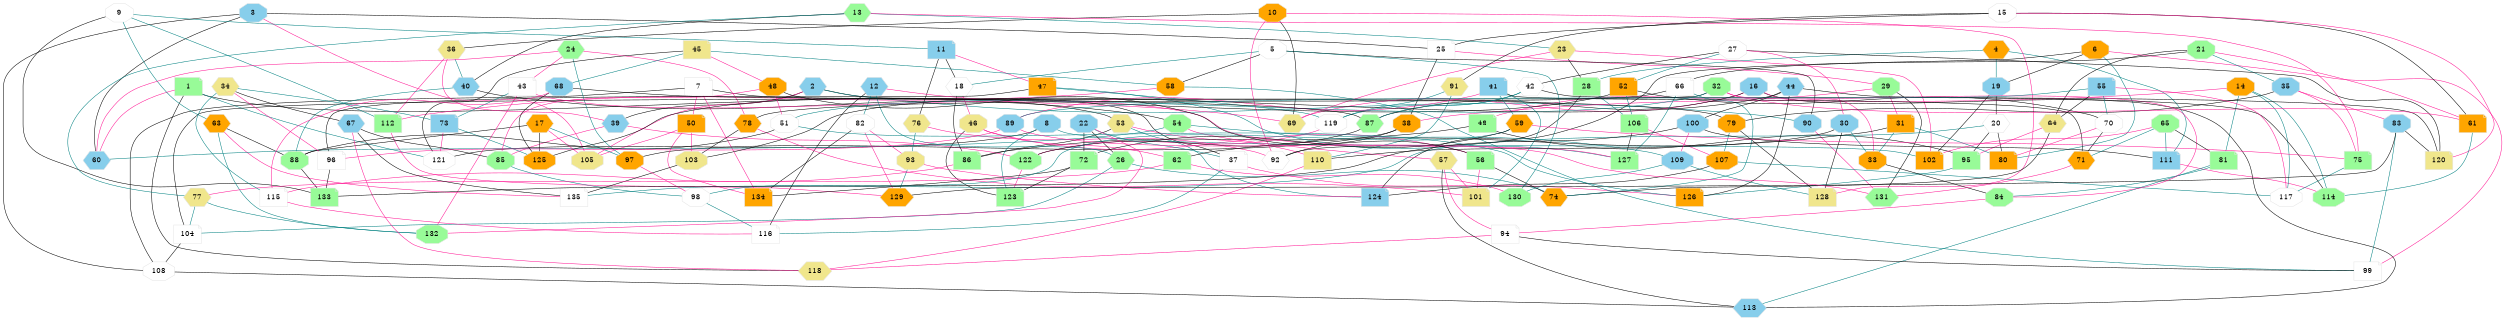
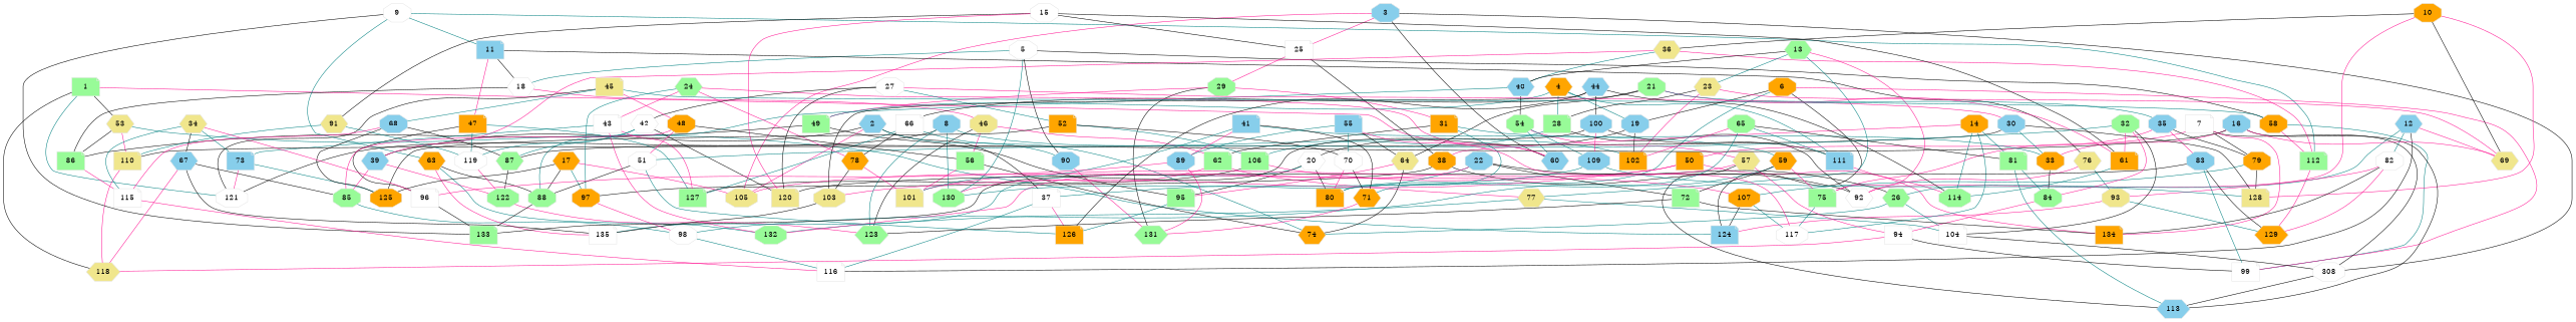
  graph {
    node [color=gray90 fillcolor=palegreen shape=octagon style=filled]
    edge [color=black]
    1 [shape=note]
    53 [fillcolor=khaki shape=hexagon]
    60 [fillcolor=skyblue shape=hexagon]
    118 [fillcolor=khaki shape=hexagon]
    121 [fillcolor=white]
    124 [fillcolor=skyblue shape=note]
    86 [shape=note]
    110 [fillcolor=khaki shape=note]
    2 [fillcolor=skyblue shape=hexagon]
    37 [fillcolor=white shape=note]
    39 [fillcolor=skyblue shape=hexagon]
    90 [fillcolor=skyblue]
    105 [fillcolor=khaki]
    116 [fillcolor=white shape=note]
    126 [fillcolor=orange shape=note]
    85
    122
    131 [shape=hexagon]
    3 [fillcolor=skyblue]
    25 [fillcolor=white shape=note]
-   108 [fillcolor=white]
+   108 [fillcolor=white label=308]
    38 [fillcolor=orange]
    29
    113 [fillcolor=skyblue shape=hexagon]
    4 [fillcolor=orange shape=hexagon]
    19 [fillcolor=skyblue]
    28 [shape=note]
    49 [shape=note]
    111 [fillcolor=skyblue shape=note]
    102 [fillcolor=orange shape=note]
    20 [fillcolor=white shape=hexagon]
    92 [fillcolor=white shape=hexagon]
    106 [shape=note]
    95 [shape=note]
    114
    5 [fillcolor=white]
    18 [fillcolor=white shape=hexagon]
    58 [fillcolor=orange]
    130
    46 [fillcolor=khaki]
    99 [fillcolor=white shape=note]
    112 [shape=note]
    6 [fillcolor=orange]
    80 [fillcolor=orange shape=note]
    7 [fillcolor=white shape=note]
    50 [fillcolor=orange shape=note]
    79 [fillcolor=orange]
    134 [fillcolor=orange shape=note]
    103 [fillcolor=khaki]
    128 [fillcolor=khaki shape=note]
    107 [fillcolor=orange]
    8 [fillcolor=skyblue]
-   123 [shape=note]
+   123 [shape=hexagon]
    9 [fillcolor=white]
    11 [fillcolor=skyblue shape=note]
    63 [fillcolor=orange shape=hexagon]
    133 [shape=note]
    47 [fillcolor=orange shape=note]
    76 [fillcolor=khaki shape=hexagon]
    88
    135 [fillcolor=white shape=note]
    132
    129 [fillcolor=orange shape=hexagon]
    10 [fillcolor=orange]
    36 [fillcolor=khaki shape=hexagon]
    69 [fillcolor=khaki shape=hexagon]
    40 [fillcolor=skyblue shape=hexagon]
    96 [fillcolor=white shape=note]
    119 [fillcolor=white]
    127 [shape=note]
    93 [fillcolor=khaki]
    12 [fillcolor=skyblue shape=hexagon]
    26 [shape=hexagon]
    82 [fillcolor=white]
    74 [fillcolor=orange shape=hexagon]
    104 [fillcolor=white shape=note]
    13 [shape=hexagon]
    23 [fillcolor=khaki shape=hexagon]
    75 [shape=note]
    77 [fillcolor=khaki shape=hexagon]
    54
    117 [fillcolor=white]
    14 [fillcolor=orange]
    81 [shape=note]
    97 [fillcolor=orange]
    84
    15 [fillcolor=white]
    61 [fillcolor=orange shape=note]
    91 [fillcolor=khaki shape=hexagon]
    120 [fillcolor=khaki shape=note]
    16 [fillcolor=skyblue]
    33 [fillcolor=orange]
    87 [shape=hexagon]
    17 [fillcolor=orange shape=hexagon]
    125 [fillcolor=orange]
    98 [fillcolor=white]
    62 [shape=note]
    56 [shape=note]
    115 [fillcolor=white shape=note]
    21
    35 [fillcolor=skyblue]
    64 [fillcolor=khaki shape=hexagon]
    66 [fillcolor=white shape=note]
    83 [fillcolor=skyblue]
    78 [fillcolor=orange shape=hexagon]
    22 [fillcolor=skyblue]
    72 [shape=note]
    24 [shape=hexagon]
    43 [fillcolor=white shape=note]
    73 [fillcolor=skyblue shape=note]
    101 [fillcolor=khaki shape=note]
    31 [fillcolor=orange shape=note]
    27 [fillcolor=white]
    30 [fillcolor=skyblue]
    42 [fillcolor=white shape=hexagon]
    52 [fillcolor=orange shape=note]
    70 [fillcolor=white]
    32
    51 [fillcolor=white]
    94 [fillcolor=white shape=note]
    34 [fillcolor=khaki shape=hexagon]
    67 [fillcolor=skyblue shape=hexagon]
    57 [fillcolor=khaki shape=hexagon]
    109 [fillcolor=skyblue]
    41 [fillcolor=skyblue shape=note]
    59 [fillcolor=orange shape=hexagon]
    71 [fillcolor=orange shape=hexagon]
    89 [fillcolor=skyblue]
    44 [fillcolor=skyblue shape=hexagon]
    100 [fillcolor=skyblue]
    45 [fillcolor=khaki shape=note]
    48 [fillcolor=orange]
    68 [fillcolor=skyblue]
    55 [fillcolor=skyblue shape=note]
    65
    1 -- 53
    1 -- 60 [color=deeppink]
    1 -- 118
    1 -- 121 [color=teal]
    53 -- 124 [color=teal]
    53 -- 86
    53 -- 110 [color=deeppink]
    86 -- 115 [color=deeppink]
    110 -- 118 [color=deeppink]
    2 -- 37
    2 -- 39
    2 -- 90 [color=teal]
    2 -- 105 [color=deeppink]
    37 -- 116 [color=teal]
    37 -- 126 [color=deeppink]
    39 -- 85 [color=deeppink]
    39 -- 122 [color=deeppink]
    90 -- 131 [color=deeppink]
    85 -- 98 [color=teal]
    122 -- 123 [color=deeppink]
    3 -- 60
    3 -- 105 [color=deeppink]
-   3 -- 25
+   3 -- 25 [color=deeppink]
    3 -- 108
    25 -- 38
    25 -- 29 [color=deeppink]
    108 -- 113
    38 -- 92
    38 -- 97
    29 -- 131
    29 -- 49 [color=deeppink]
    29 -- 31 [color=deeppink]
    4 -- 19 [color=teal]
    4 -- 28 [color=teal]
+   4 -- 49 [color=teal]
    4 -- 111 [color=teal]
    19 -- 102
    19 -- 20
    28 -- 92
    28 -- 106 [color=teal]
    49 -- 86
    49 -- 95
    111 -- 114 [color=deeppink]
    20 -- 95
    20 -- 80
    20 -- 135 [color=teal]
    106 -- 107 [color=deeppink]
    106 -- 127
    95 -- 126 [color=teal]
    5 -- 90
    5 -- 18 [color=teal]
    5 -- 58
    5 -- 130 [color=teal]
    18 -- 86
    18 -- 46 [color=deeppink]
    58 -- 99 [color=teal]
    58 -- 112 [color=deeppink]
    46 -- 123
    46 -- 62 [color=deeppink]
    46 -- 56 [color=deeppink]
    112 -- 129 [color=deeppink]
    6 -- 124
    6 -- 19
    6 -- 99 [color=deeppink]
    6 -- 80 [color=teal]
    7 -- 108
    7 -- 50 [color=deeppink]
    7 -- 79
    7 -- 134 [color=deeppink]
    50 -- 105 [color=deeppink]
    50 -- 134 [color=deeppink]
    50 -- 103 [color=deeppink]
    79 -- 128
    79 -- 107 [color=teal]
    103 -- 135
    107 -- 124
    107 -- 117 [color=teal]
    8 -- 121
    8 -- 102 [color=teal]
+   8 -- 130 [color=teal]
    8 -- 123 [color=teal]
    9 -- 112 [color=teal]
    9 -- 11 [color=teal]
    9 -- 63 [color=teal]
    9 -- 133
    11 -- 18
    11 -- 47 [color=deeppink]
    11 -- 76
    63 -- 88
    63 -- 135 [color=deeppink]
    63 -- 132 [color=teal]
    47 -- 96
    47 -- 119 [color=teal]
    47 -- 127 [color=teal]
    76 -- 92 [color=deeppink]
    76 -- 93 [color=teal]
    88 -- 133
    10 -- 92 [color=deeppink]
    10 -- 128 [color=deeppink]
    10 -- 36
    10 -- 69
    36 -- 39 [color=deeppink]
    36 -- 112 [color=deeppink]
    36 -- 40 [color=teal]
    40 -- 88 [color=teal]
    40 -- 54
    96 -- 133
    119 -- 122 [color=deeppink]
    93 -- 124 [color=deeppink]
    93 -- 129 [color=teal]
    12 -- 116
    12 -- 69 [color=deeppink]
    12 -- 26 [color=teal]
    12 -- 82 [color=teal]
    26 -- 74 [color=teal]
    26 -- 104 [color=teal]
    82 -- 134
    82 -- 129 [color=deeppink]
    82 -- 93 [color=deeppink]
    104 -- 108
    13 -- 40
    13 -- 23 [color=teal]
    13 -- 75 [color=deeppink]
    13 -- 77 [color=teal]
    23 -- 28
    23 -- 102 [color=deeppink]
    23 -- 69 [color=deeppink]
    75 -- 117 [color=teal]
    77 -- 132 [color=teal]
    77 -- 104 [color=teal]
    54 -- 60 [color=teal]
    54 -- 57 [color=deeppink]
    54 -- 109 [color=teal]
    14 -- 38 [color=deeppink]
    14 -- 114 [color=teal]
    14 -- 117 [color=teal]
    14 -- 81 [color=teal]
    81 -- 113 [color=teal]
    81 -- 84 [color=teal]
    97 -- 98 [color=deeppink]
    84 -- 94 [color=deeppink]
    15 -- 25
    15 -- 61
    15 -- 91
    15 -- 120 [color=deeppink]
    61 -- 114 [color=teal]
    91 -- 110 [color=teal]
    91 -- 119 [color=teal]
    16 -- 113
    16 -- 69 [color=deeppink]
    16 -- 33 [color=deeppink]
    16 -- 87
    33 -- 84
    87 -- 122
    17 -- 105 [color=deeppink]
    17 -- 88
    17 -- 97 [color=teal]
    17 -- 125
    98 -- 116 [color=teal]
    62 -- 130 [color=deeppink]
    62 -- 77 [color=deeppink]
    56 -- 74
    56 -- 101 [color=deeppink]
    115 -- 116 [color=deeppink]
    21 -- 61 [color=deeppink]
    21 -- 35 [color=teal]
    21 -- 64
    21 -- 66
    35 -- 79
    35 -- 75 [color=deeppink]
    35 -- 83 [color=deeppink]
    64 -- 95 [color=deeppink]
    64 -- 74
    66 -- 127 [color=teal]
    66 -- 74 [color=teal]
    66 -- 78
    83 -- 99 [color=teal]
    83 -- 129
    83 -- 120
    78 -- 103
    78 -- 101 [color=deeppink]
    22 -- 37 [color=teal]
    22 -- 132 [color=deeppink]
    22 -- 26
    22 -- 72
    72 -- 134
    72 -- 123
    24 -- 60 [color=deeppink]
    24 -- 97 [color=teal]
    24 -- 78 [color=deeppink]
    24 -- 43 [color=deeppink]
    43 -- 132 [color=deeppink]
    43 -- 127 [color=deeppink]
    43 -- 73 [color=teal]
    73 -- 121 [color=deeppink]
    73 -- 125 [color=teal]
    31 -- 80 [color=teal]
    31 -- 33 [color=teal]
    31 -- 62
    27 -- 120
    27 -- 30 [color=deeppink]
    27 -- 42
    27 -- 52 [color=teal]
    30 -- 110
    30 -- 128
    30 -- 33 [color=teal]
    42 -- 119 [color=teal]
    42 -- 120
    42 -- 87 [color=teal]
    52 -- 106 [color=teal]
    52 -- 125
    52 -- 70
    70 -- 80 [color=deeppink]
    70 -- 71
    32 -- 104
    32 -- 84 [color=deeppink]
    32 -- 61 [color=deeppink]
    32 -- 51 [color=teal]
    51 -- 126 [color=teal]
    51 -- 88
    94 -- 118 [color=deeppink]
    94 -- 99
    34 -- 96 [color=deeppink]
    34 -- 115 [color=teal]
    34 -- 73 [color=teal]
    34 -- 67
    67 -- 118 [color=deeppink]
    67 -- 85
    67 -- 135
    57 -- 113
    57 -- 101 [color=deeppink]
    57 -- 94 [color=deeppink]
    109 -- 130 [color=teal]
    109 -- 128 [color=teal]
    41 -- 101 [color=teal]
    41 -- 59 [color=teal]
    41 -- 71
    41 -- 89 [color=deeppink]
    59 -- 75 [color=deeppink]
    59 -- 98 [color=teal]
    59 -- 72
    71 -- 131 [color=deeppink]
    89 -- 131 [color=deeppink]
    89 -- 96 [color=deeppink]
    44 -- 126
    44 -- 114
    44 -- 103
    44 -- 100
    100 -- 111
    100 -- 133
    100 -- 109 [color=deeppink]
    45 -- 121
    45 -- 58 [color=teal]
    45 -- 48 [color=deeppink]
    45 -- 68 [color=teal]
    48 -- 85 [color=deeppink]
    48 -- 56
    48 -- 51 [color=deeppink]
    68 -- 87
    68 -- 125
    68 -- 115 [color=deeppink]
    55 -- 117 [color=deeppink]
    55 -- 64
    55 -- 70 [color=teal]
    55 -- 89 [color=teal]
    65 -- 111 [color=teal]
    65 -- 102 [color=deeppink]
    65 -- 81
    65 -- 71 [color=teal]
  }
